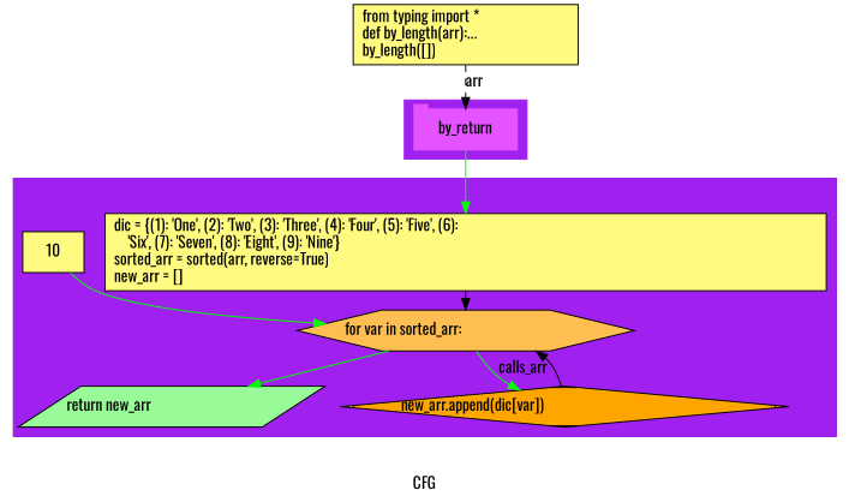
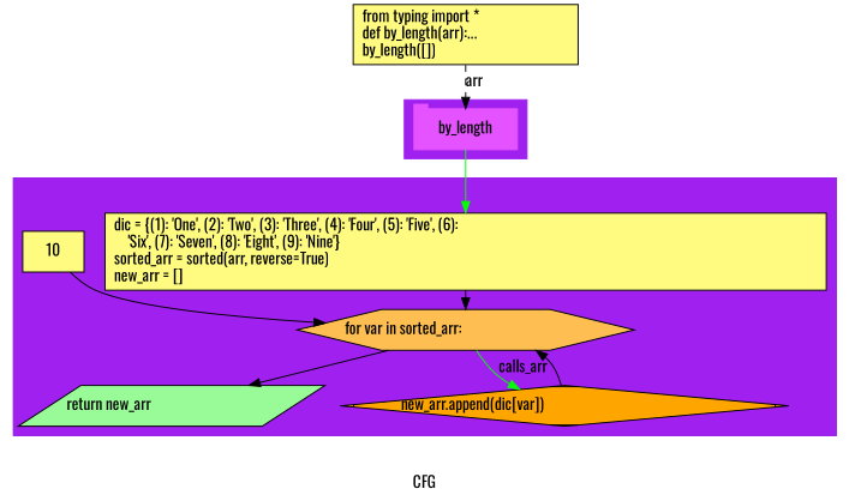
  digraph {
    compound=True
    fontname=Oswald
    label=CFG
    pack=False
    rankdir=TB
    ranksep=0.02
    node [fontname=Oswald shape=rectangle style="filled,solid" fillcolor="#FFFB81"]
    edge [color=green fontname=Oswald]
-   n1 [color="#E552FF" height=0.5 label=by_return linenum="[25]" shape=tab style=filled width=1.2639 fillcolor=""]
+   n1 [color="#E552FF" height=0.5 label=by_length linenum="[25]" shape=tab style=filled width=1.2639 fillcolor=""]
    n2 [height=0.94444 label="dic = {(1): 'One', (2): 'Two', (3): 'Three', (4): 'Four', (5): 'Five', (6):\l    'Six', (7): 'Seven', (8): 'Eight', (9): 'Nine'}\lsorted_arr = sorted(arr, reverse=True)\lnew_arr = []\l" linenum="[5, 16, 17]" width=8.8194]
    n3 [fillcolor="#FFBE52" height=0.5 label="for var in sorted_arr:\l" linenum="[18]" shape=hexagon width=4.1277]
    n4 [fillcolor="#98fb98" height=0.5 label="return new_arr\l" linenum="[23]" shape=parallelogram width=3.4941]
    n5 [fillcolor=orange height=0.5 label="new_arr.append(dic[var])\l" linenum="[19, 20]" shape=Mdiamond width=5.4894]
    10 [height=0.5 linenum="[]" width=0.75]
    n7 [height=0.73611 label="from typing import *\ldef by_length(arr):...\lby_length([])\l" linenum="[1]" width=2.75]
    subgraph cluster_1 {
      color=purple
      compound=true
      label=""
      shape=tab
      style=filled
      n1
    }
    subgraph cluster_2 {
      label=by_length
      n2
      n3
      n4
      n5
      10
      subgraph cluster_3 {
        color=purple
        compound=true
        label=""
        shape=tab
        style=filled
      }
      subgraph cluster_4 {
        color=purple
        compound=true
        label=""
        shape=tab
        style=filled
      }
    }
    n1 -> n2
    n2 -> n3 [color=black]
-   n3 -> n4
+   n3 -> n4 [color=black]
    n3 -> n5 [label=calls_arr]
    n5 -> n3 [color=black]
-   10 -> n3
+   10 -> n3 [color=black]
    n7 -> n1 [label=arr style=dashed color=""]
  }
